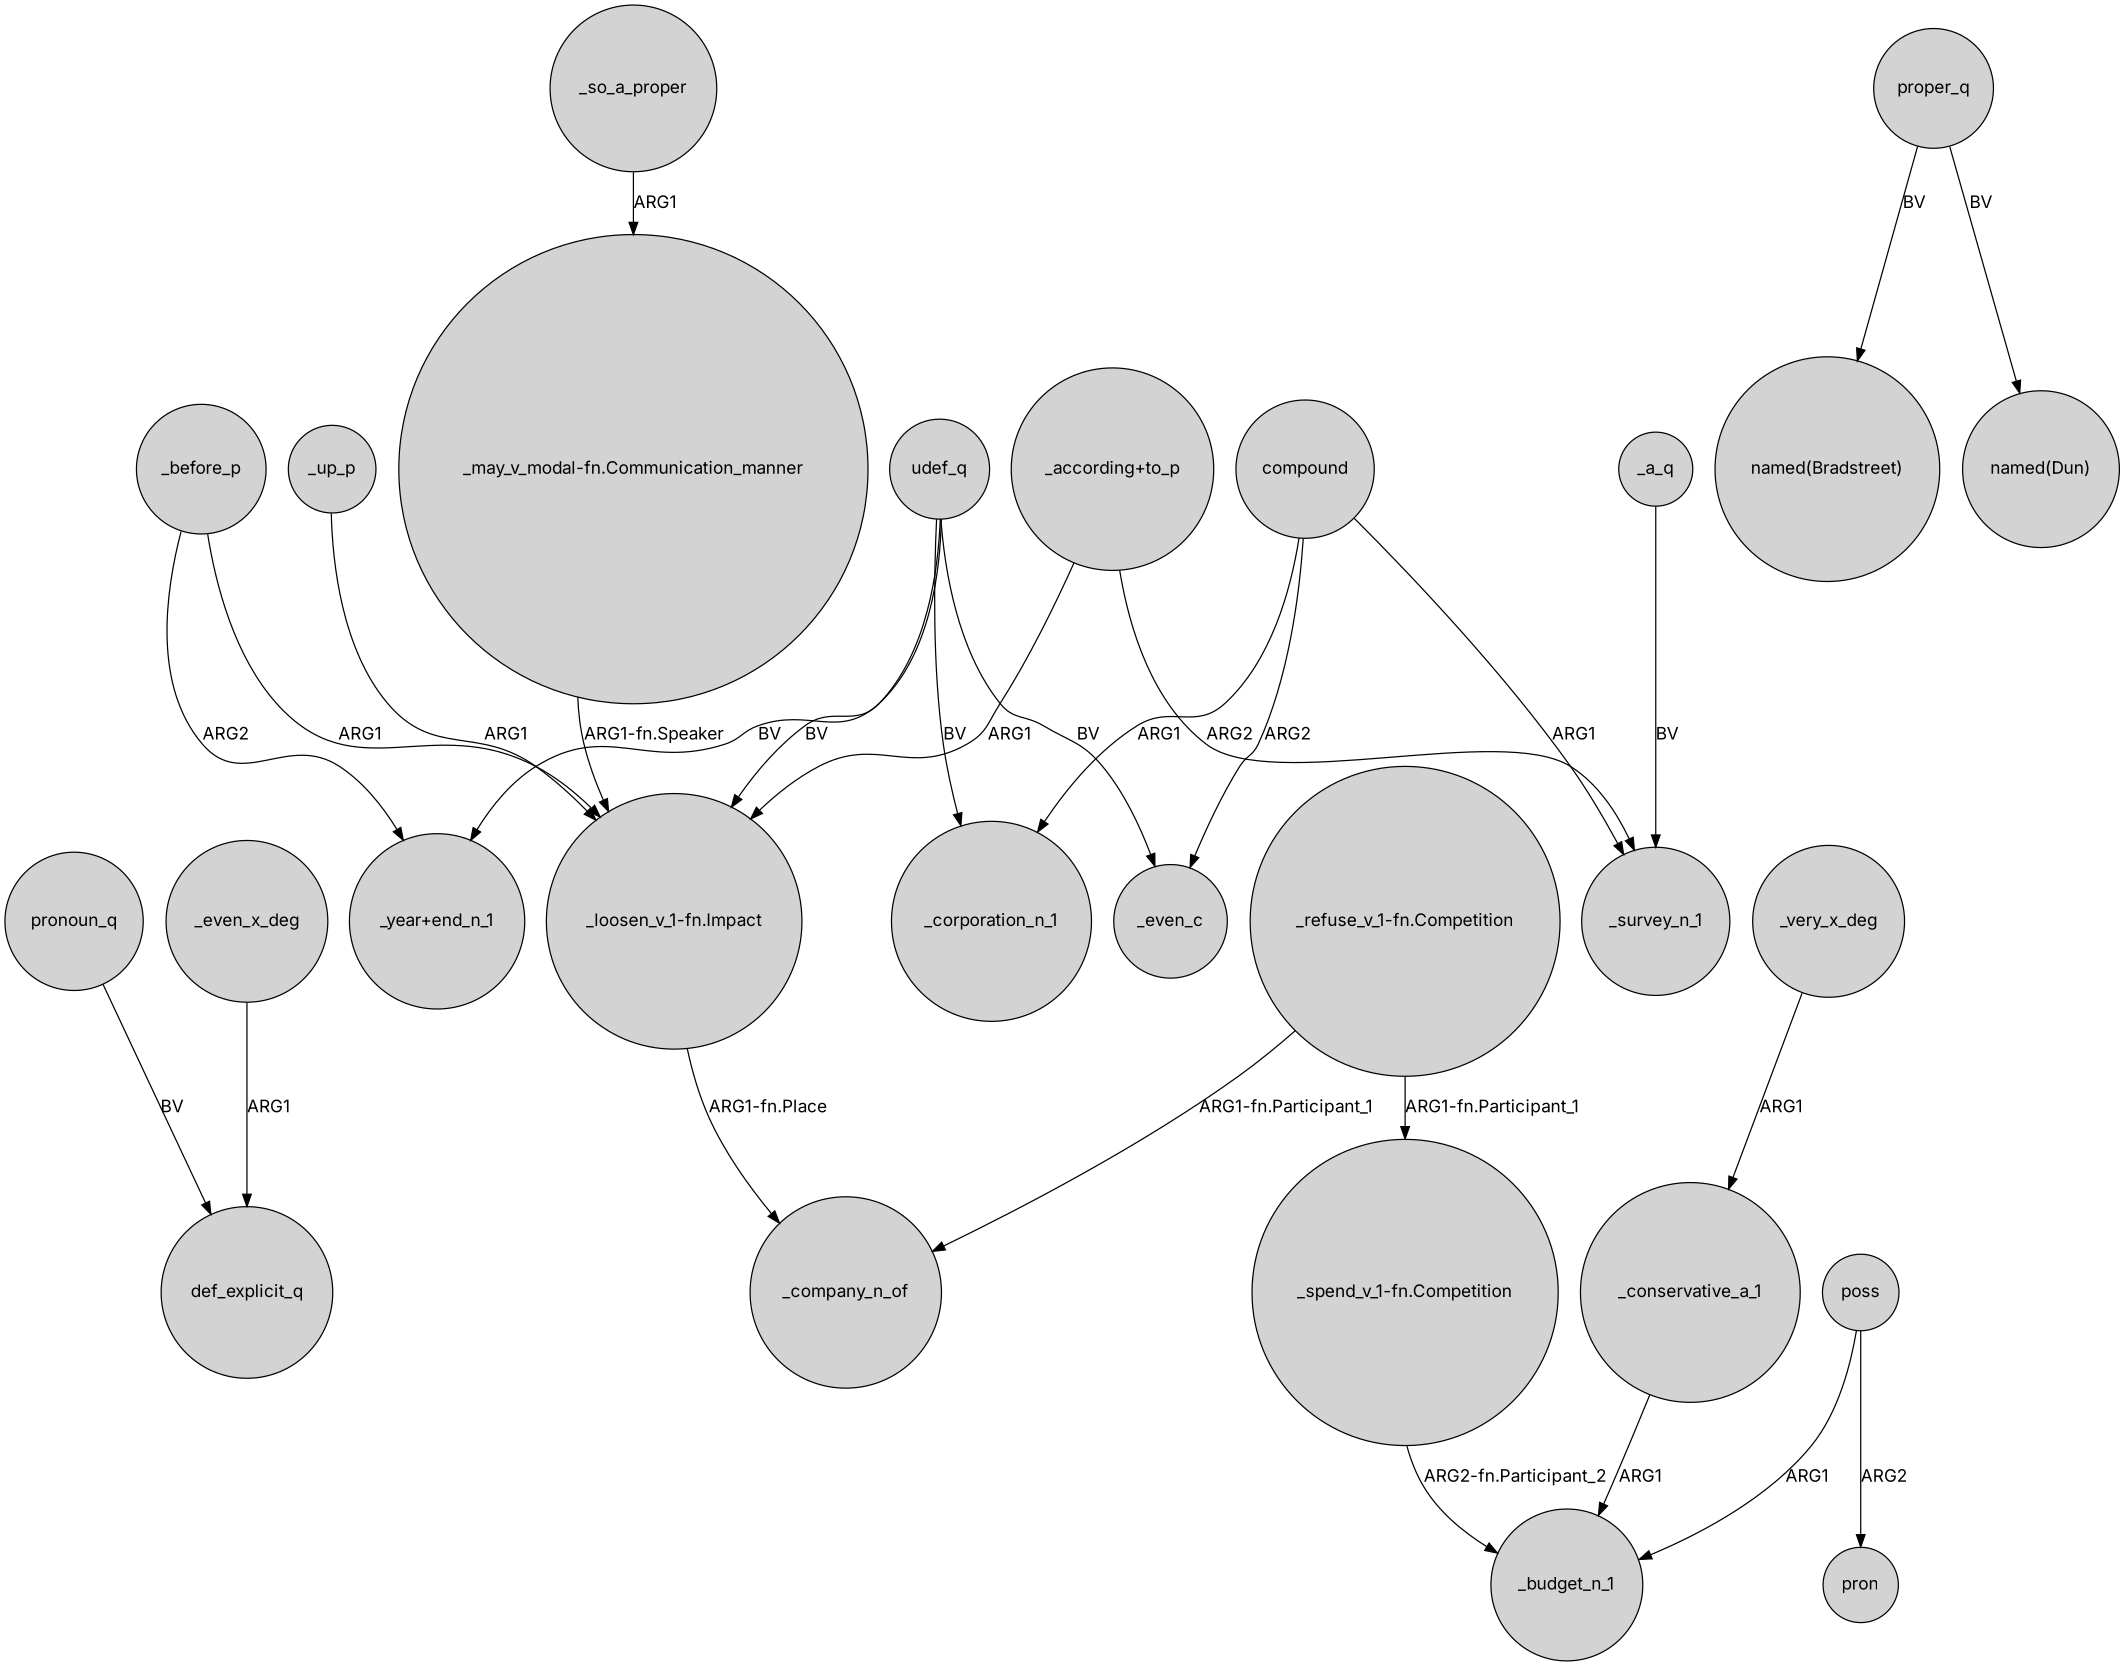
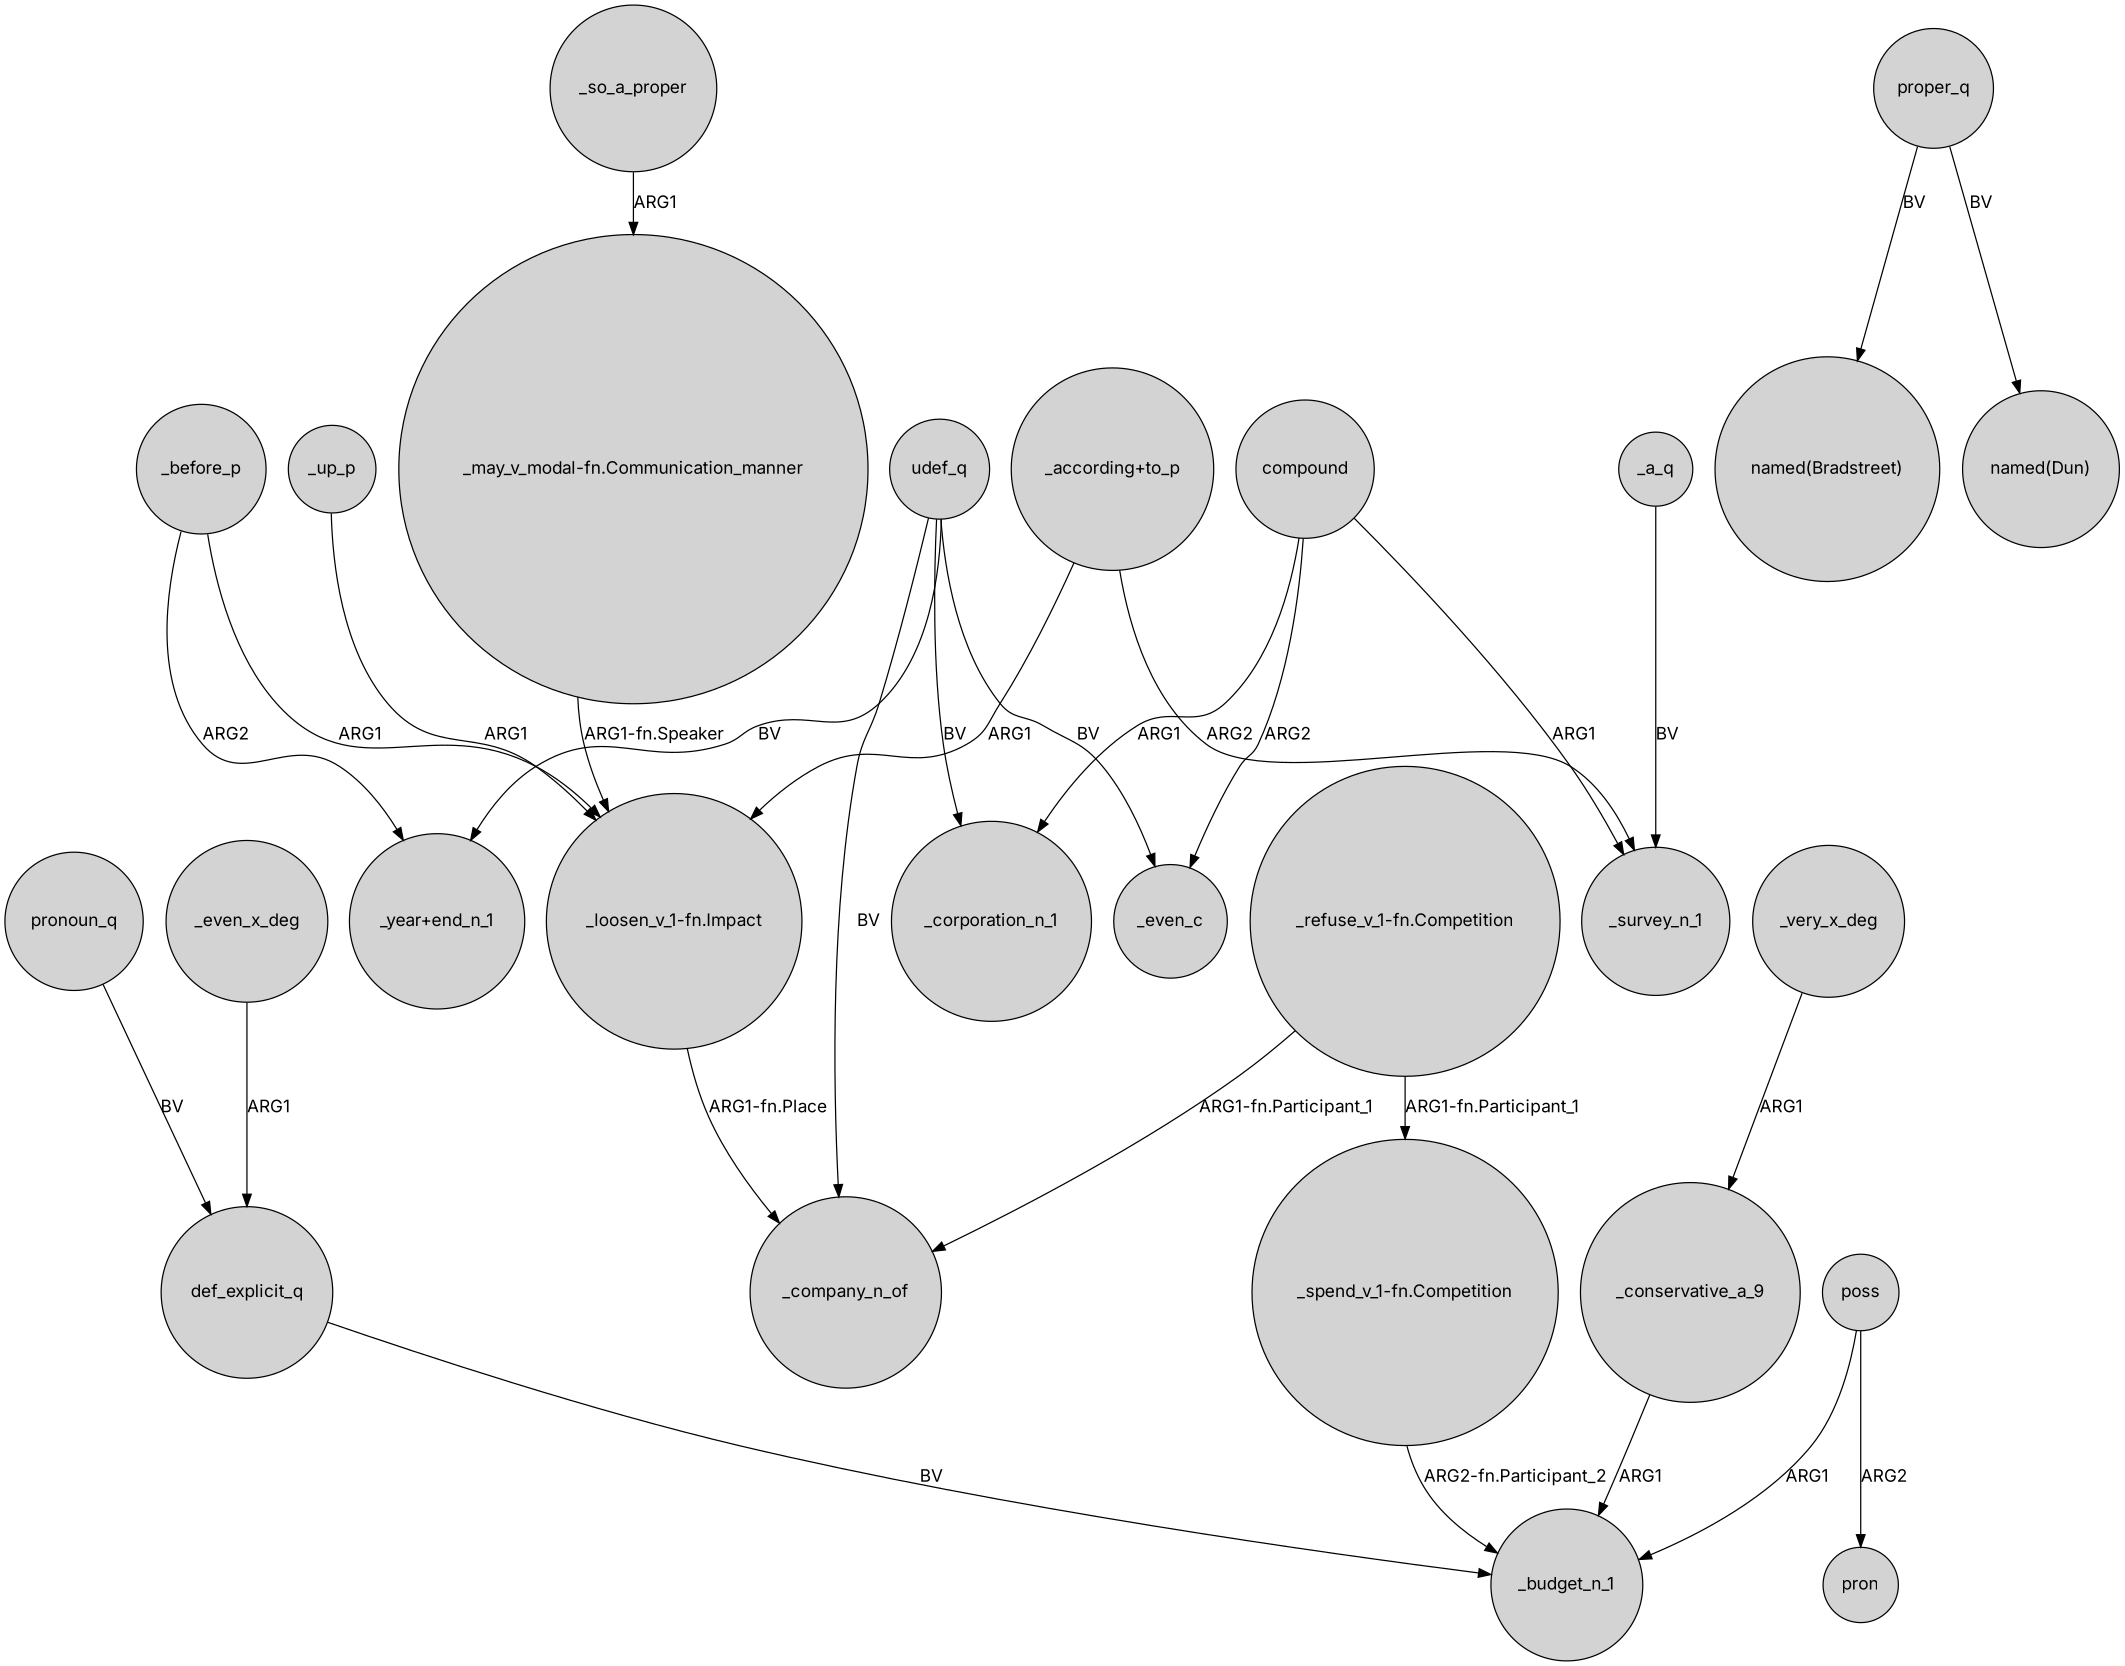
  digraph {
    fontname=Inter
    node [fontname=Inter shape=circle style=filled]
    edge [fontname=Inter]
    _before_p
    "_loosen_v_1-fn.Impact"
    "_year+end_n_1"
    _company_n_of
    compound
    _survey_n_1
    n7 [label=_even_c]
    _corporation_n_1
-   _conservative_a_1
+   _conservative_a_1 [label=_conservative_a_9]
    _budget_n_1
    _a_q
    udef_q
    "_according+to_p"
    "_may_v_modal-fn.Communication_manner"
    n15 [label=_so_a_proper]
    _even_x_deg
    def_explicit_q
    proper_q
    "named(Bradstreet)"
    "named(Dun)"
    "_spend_v_1-fn.Competition"
    pronoun_q
    poss
    pron
    _very_x_deg
    "_refuse_v_1-fn.Competition"
    _up_p
    _before_p -> "_loosen_v_1-fn.Impact" [label=ARG1]
    _before_p -> "_year+end_n_1" [label=ARG2]
    "_loosen_v_1-fn.Impact" -> _company_n_of [label="ARG1-fn.Place"]
    compound -> _survey_n_1 [label=ARG1]
    compound -> n7 [label=ARG2]
    compound -> _corporation_n_1 [label=ARG1]
    _conservative_a_1 -> _budget_n_1 [label=ARG1]
    _a_q -> _survey_n_1 [label=BV]
    udef_q -> "_year+end_n_1" [label=BV]
-   udef_q -> "_loosen_v_1-fn.Impact" [label=BV]
+   udef_q -> _company_n_of [label=BV]
    udef_q -> n7 [label=BV]
    udef_q -> _corporation_n_1 [label=BV]
    "_according+to_p" -> "_loosen_v_1-fn.Impact" [label=ARG1]
    "_according+to_p" -> _survey_n_1 [label=ARG2]
    "_may_v_modal-fn.Communication_manner" -> "_loosen_v_1-fn.Impact" [label="ARG1-fn.Speaker"]
    n15 -> "_may_v_modal-fn.Communication_manner" [label=ARG1]
    _even_x_deg -> def_explicit_q [label=ARG1]
+   def_explicit_q -> _budget_n_1 [label=BV]
    proper_q -> "named(Bradstreet)" [label=BV]
    proper_q -> "named(Dun)" [label=BV]
    "_spend_v_1-fn.Competition" -> _budget_n_1 [label="ARG2-fn.Participant_2"]
    pronoun_q -> def_explicit_q [label=BV]
    poss -> _budget_n_1 [label=ARG1]
    poss -> pron [label=ARG2]
    _very_x_deg -> _conservative_a_1 [label=ARG1]
    "_refuse_v_1-fn.Competition" -> _company_n_of [label="ARG1-fn.Participant_1"]
    "_refuse_v_1-fn.Competition" -> "_spend_v_1-fn.Competition" [label="ARG1-fn.Participant_1"]
    _up_p -> "_loosen_v_1-fn.Impact" [label=ARG1]
  }
